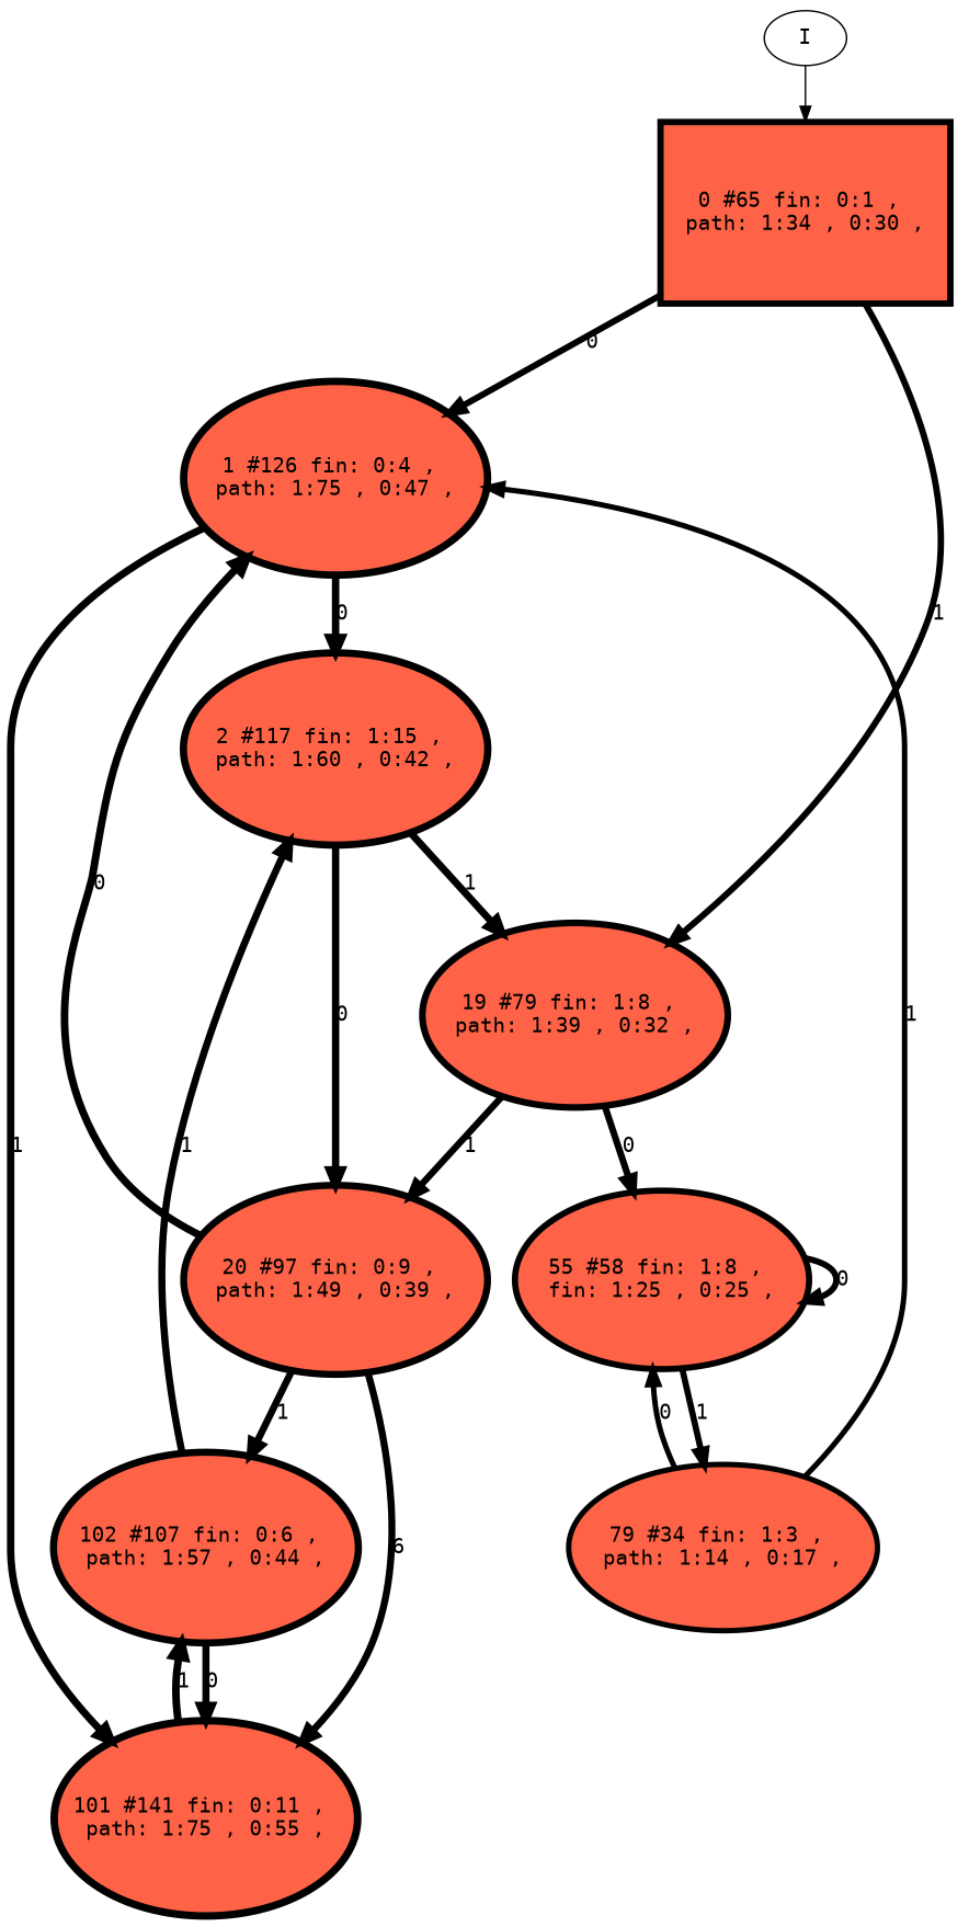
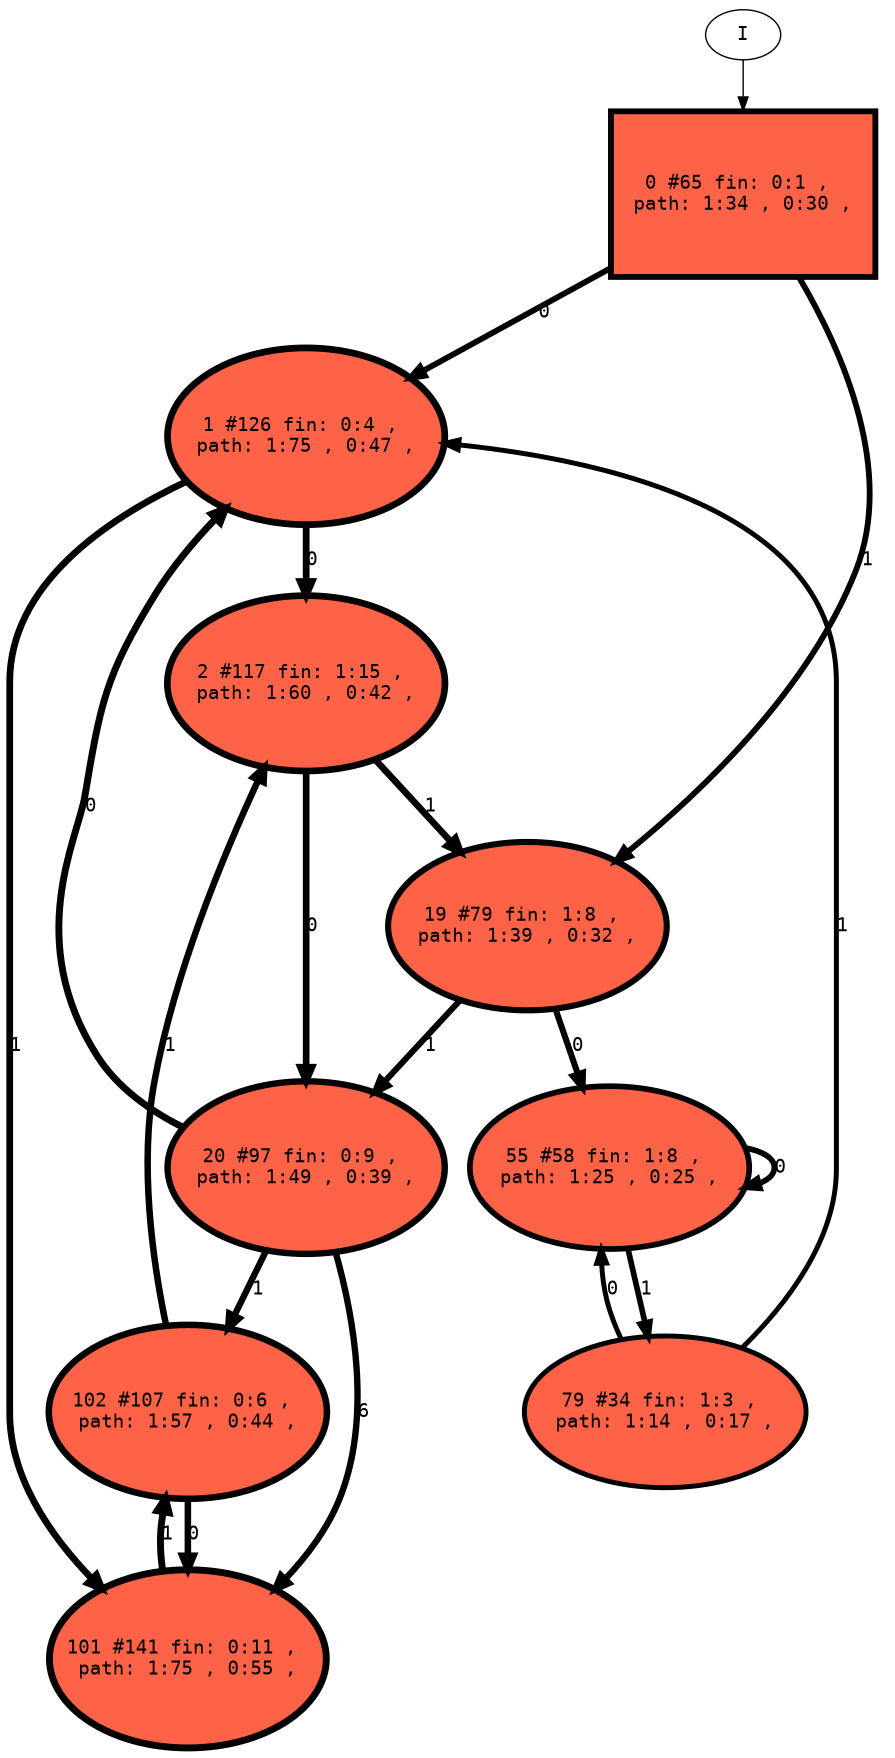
  digraph {
    fontname="DejaVu Sans Mono"
    node [fillcolor=tomato fontname="DejaVu Sans Mono" style=filled]
    edge [fontname="DejaVu Sans Mono" penwidth=4.18965]
    n1 [height=1.64667 label="0 #65 fin: 0:1 , \n path: 1:34 , 0:30 , " penwidth=4.18965 shape=box width=1.64667]
    n2 [height=1.76545 label="1 #126 fin: 0:4 , \n path: 1:75 , 0:47 , " penwidth=4.84419 width=1.76545]
    n3 [height=1.68307 label="19 #79 fin: 1:8 , \n path: 1:39 , 0:32 , " penwidth=4.38203 width=1.68307]
    n4 [height=1.75279 label="2 #117 fin: 1:15 , \n path: 1:60 , 0:42 , " penwidth=4.77068 width=1.75279]
    n5 [height=1.78437 label="101 #141 fin: 0:11 , \n path: 1:75 , 0:55 , " penwidth=4.95583 width=1.78437]
-   n6 [height=1.62483 label="55 #58 fin: 1:8 , \n fin: 1:25 , 0:25 , " penwidth=4.07754 width=1.62483]
+   n6 [height=1.62483 label="55 #58 fin: 1:8 , \n path: 1:25 , 0:25 , " penwidth=4.07754 width=1.62483]
    n7 [height=1.72008 label="20 #97 fin: 0:9 , \n path: 1:49 , 0:39 , " penwidth=4.58497 width=1.72008]
    I [fillcolor="" style=""]
    n9 [height=1.73733 label="102 #107 fin: 0:6 , \n path: 1:57 , 0:44 , " penwidth=4.68213 width=1.73733]
    n10 [height=1.5163 label="79 #34 fin: 1:3 , \n path: 1:14 , 0:17 , " penwidth=3.55535 width=1.5163]
    n1 -> n2 [label="0 "]
    n1 -> n3 [label="1 "]
    n2 -> n4 [label="0 " penwidth=4.84419]
    n2 -> n5 [label="1 " penwidth=4.84419]
    n3 -> n6 [label="0 " penwidth=4.38203]
    n3 -> n7 [label="1 " penwidth=4.38203]
    n4 -> n3 [label="1 " penwidth=4.77068]
    n4 -> n7 [label="0 " penwidth=4.77068]
    n5 -> n9 [label="1 " penwidth=4.95583]
    n6 -> n6 [label="0 " penwidth=4.07754]
    n6 -> n10 [label="1 " penwidth=4.07754]
    n7 -> n2 [label="0 " penwidth=4.95583]
    n7 -> n5 [label="6 " penwidth=4.58497]
    n7 -> n9 [label="1 " penwidth=4.58497]
    I -> n1 [penwidth=""]
    n9 -> n4 [label="1 " penwidth=4.68213]
    n9 -> n5 [label="0 " penwidth=4.68213]
    n10 -> n2 [label="1 " penwidth=3.55535]
    n10 -> n6 [label="0 " penwidth=3.55535]
  }
